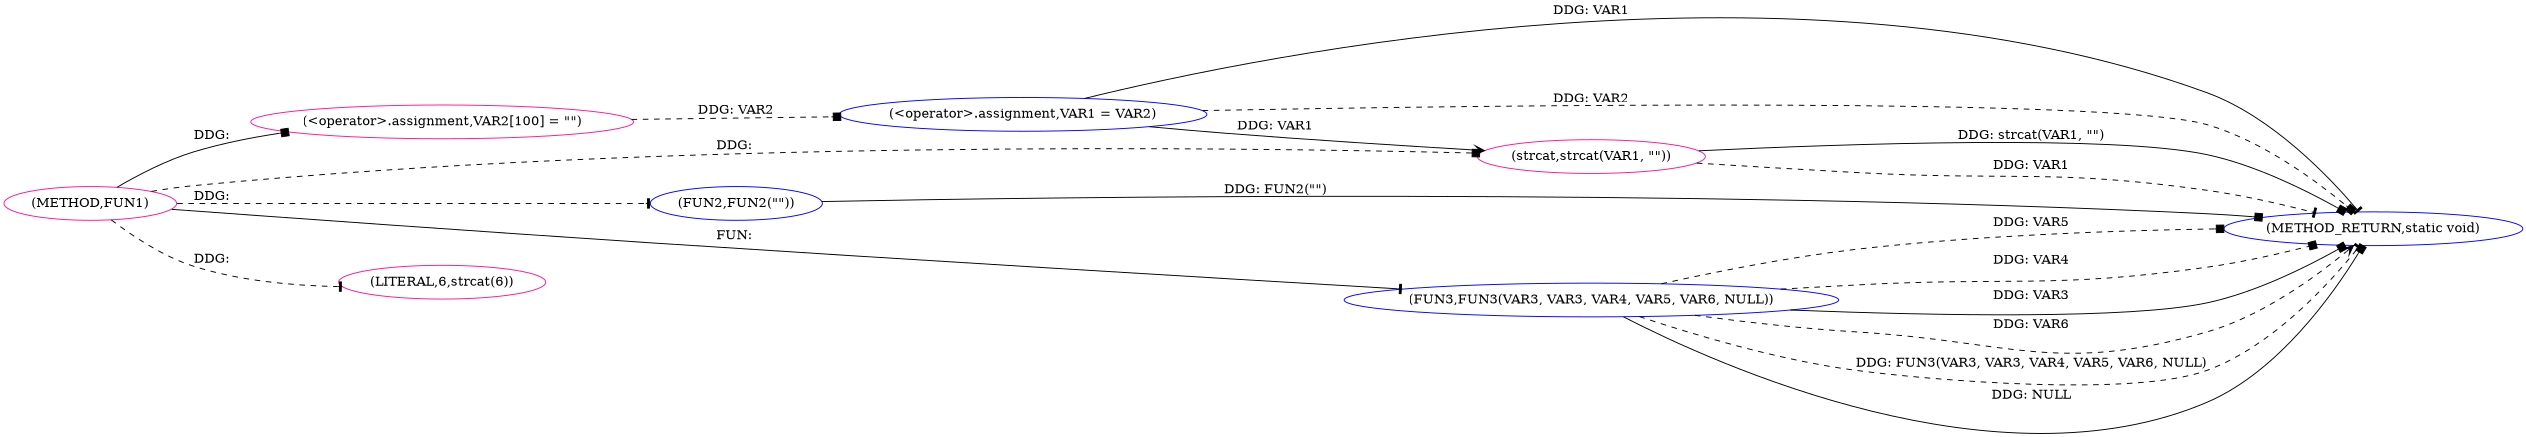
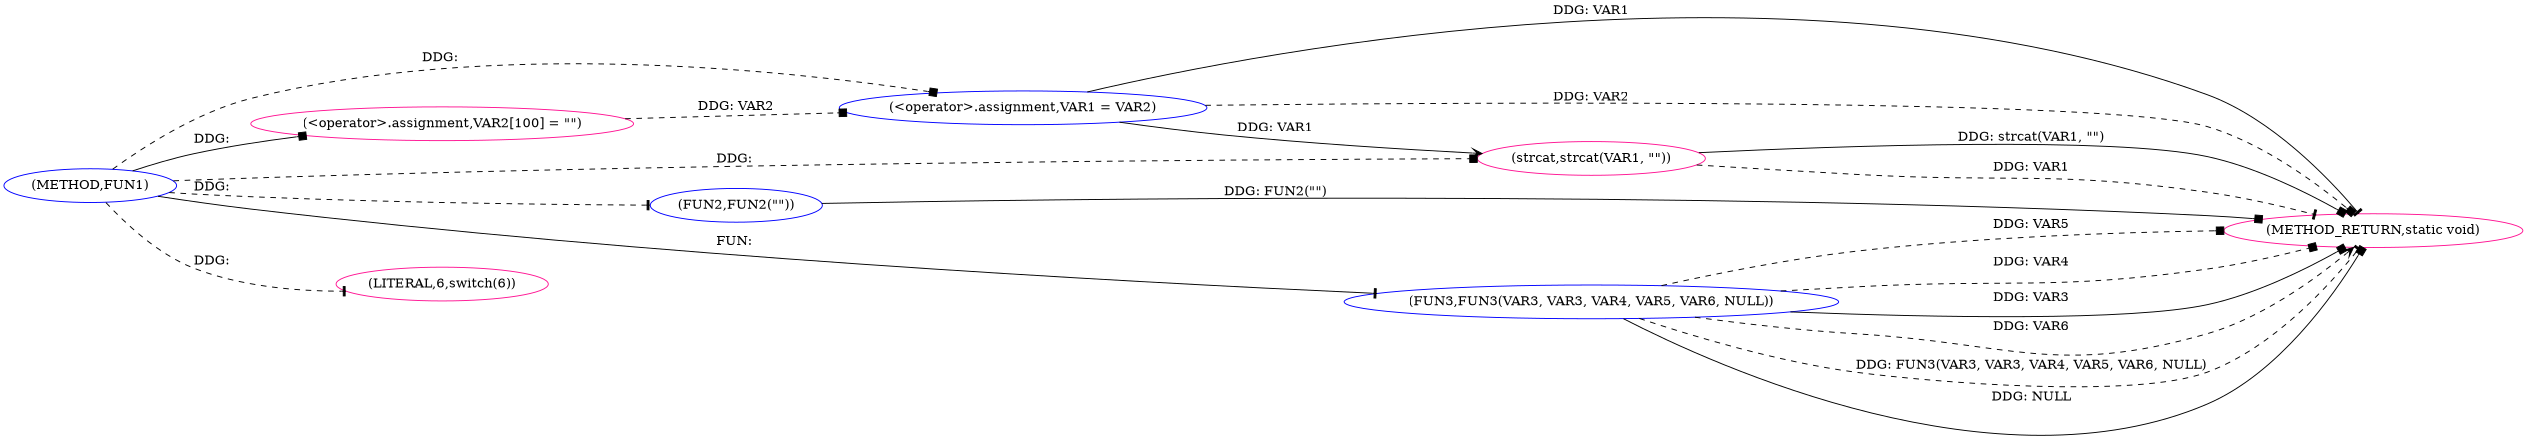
  digraph {
    rankdir=LR
    node [color=blue]
    edge [arrowhead=box style=dashed]
-   n1 [color=deeppink label="(METHOD,FUN1)"]
+   n1 [label="(METHOD,FUN1)"]
    n2 [color=deeppink label="(<operator>.assignment,VAR2[100] = \"\")"]
    n3 [label="(<operator>.assignment,VAR1 = VAR2)"]
-   n4 [color=deeppink label="(LITERAL,6,strcat(6))"]
+   n4 [color=deeppink label="(LITERAL,6,switch(6))"]
    n5 [color=deeppink label="(strcat,strcat(VAR1, \"\"))"]
    n6 [label="(FUN2,FUN2(\"\"))"]
    n7 [label="(FUN3,FUN3(VAR3, VAR3, VAR4, VAR5, VAR6, NULL))"]
-   n8 [label="(METHOD_RETURN,static void)"]
+   n8 [color=deeppink label="(METHOD_RETURN,static void)"]
    n1 -> n2 [label="DDG: " style=solid]
+   n1 -> n3 [label="DDG: "]
    n1 -> n4 [arrowhead=tee label="DDG: "]
    n1 -> n5 [label="DDG: "]
    n1 -> n6 [arrowhead=tee label="DDG: "]
    n1 -> n7 [arrowhead=tee label="FUN: " style=solid]
    n2 -> n3 [label="DDG: VAR2"]
    n3 -> n5 [arrowhead=vee label="DDG: VAR1" style=solid]
    n3 -> n8 [arrowhead=tee label="DDG: VAR1" style=solid]
    n3 -> n8 [label="DDG: VAR2"]
    n5 -> n8 [label="DDG: strcat(VAR1, \"\")" style=solid]
    n5 -> n8 [arrowhead=tee label="DDG: VAR1"]
    n6 -> n8 [label="DDG: FUN2(\"\")" style=solid]
    n7 -> n8 [label="DDG: VAR5"]
    n7 -> n8 [label="DDG: VAR4"]
    n7 -> n8 [label="DDG: VAR3" style=solid]
    n7 -> n8 [arrowhead=vee label="DDG: VAR6"]
    n7 -> n8 [arrowhead=tee label="DDG: FUN3(VAR3, VAR3, VAR4, VAR5, VAR6, NULL)"]
    n7 -> n8 [label="DDG: NULL" style=solid]
  }
